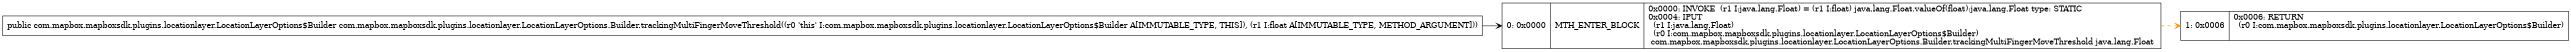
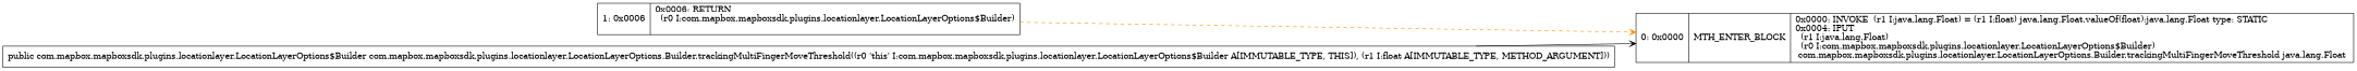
  digraph {
    rankdir=LR
    node [shape=record]
    edge [arrowhead=vee]
    n1 [label="{0\:\ 0x0000|MTH_ENTER_BLOCK\l|0x0000: INVOKE  (r1 I:java.lang.Float) = (r1 I:float) java.lang.Float.valueOf(float):java.lang.Float type: STATIC \l0x0004: IPUT  \l  (r1 I:java.lang.Float)\l  (r0 I:com.mapbox.mapboxsdk.plugins.locationlayer.LocationLayerOptions$Builder)\l com.mapbox.mapboxsdk.plugins.locationlayer.LocationLayerOptions.Builder.trackingMultiFingerMoveThreshold java.lang.Float \l}"]
    n2 [label="{1\:\ 0x0006|0x0006: RETURN  \l  (r0 I:com.mapbox.mapboxsdk.plugins.locationlayer.LocationLayerOptions$Builder)\l \l}"]
    n3 [label="{public com.mapbox.mapboxsdk.plugins.locationlayer.LocationLayerOptions$Builder com.mapbox.mapboxsdk.plugins.locationlayer.LocationLayerOptions.Builder.trackingMultiFingerMoveThreshold((r0 'this' I:com.mapbox.mapboxsdk.plugins.locationlayer.LocationLayerOptions$Builder A[IMMUTABLE_TYPE, THIS]), (r1 I:float A[IMMUTABLE_TYPE, METHOD_ARGUMENT])) }"]
-   n1 -> n2 [color=darkorange style=dashed]
+   n2 -> n1 [color=darkorange style=dashed]
    n3 -> n1 [color=black style=solid]
  }
